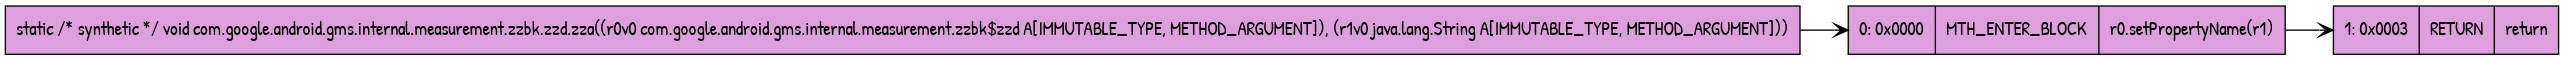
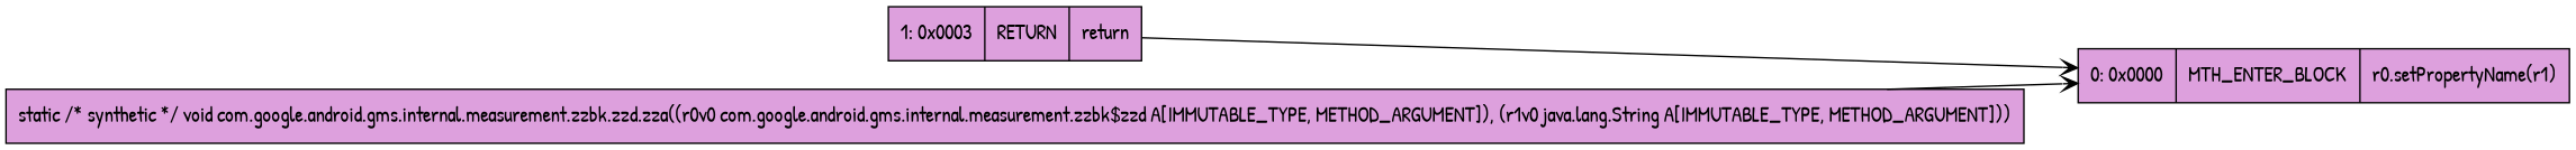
  digraph {
    rankdir=LR
    fontname="Patrick Hand"
    node [shape=record style=filled fillcolor=plum fontname="Patrick Hand"]
    edge [arrowhead=vee fontname="Patrick Hand"]
    n1 [label="{0\:\ 0x0000|MTH_ENTER_BLOCK\l|r0.setPropertyName(r1)\l}"]
    n2 [label="{1\:\ 0x0003|RETURN\l|return\l}"]
    n3 [label="{static \/* synthetic *\/ void com.google.android.gms.internal.measurement.zzbk.zzd.zza((r0v0 com.google.android.gms.internal.measurement.zzbk$zzd A[IMMUTABLE_TYPE, METHOD_ARGUMENT]), (r1v0 java.lang.String A[IMMUTABLE_TYPE, METHOD_ARGUMENT])) }"]
-   n1 -> n2
+   n2 -> n1
    n3 -> n1
  }
